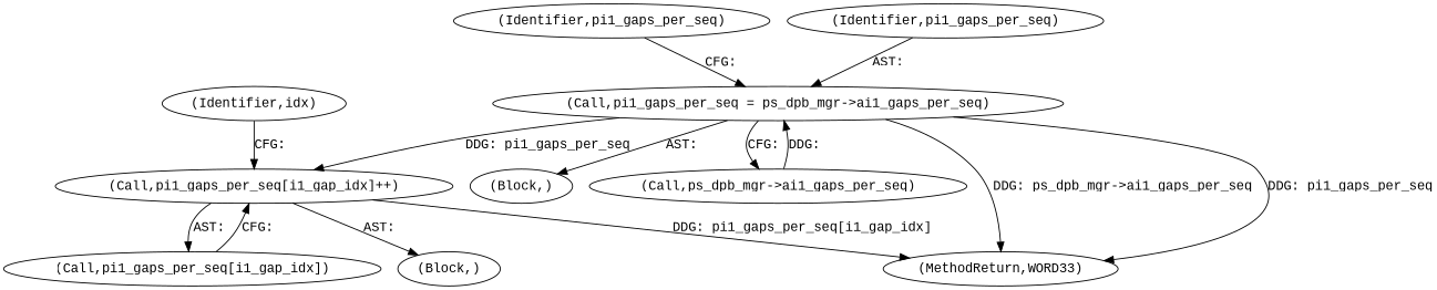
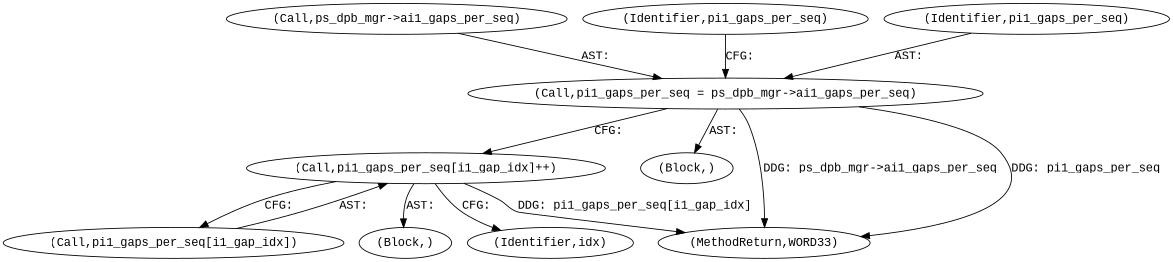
  digraph {
    fontname="Liberation Mono"
    node [fontname="Liberation Mono"]
    edge [fontname="Liberation Mono"]
    n1 [label="(Call,pi1_gaps_per_seq = ps_dpb_mgr->ai1_gaps_per_seq)"]
    n2 [label="(Call,pi1_gaps_per_seq[i1_gap_idx]++)"]
    n3 [label="(Block,)"]
    n4 [label="(Call,ps_dpb_mgr->ai1_gaps_per_seq)"]
    n5 [label="(MethodReturn,WORD33)"]
    n6 [label="(Call,pi1_gaps_per_seq[i1_gap_idx])"]
    n7 [label="(Block,)"]
    n8 [label="(Identifier,idx)"]
    n9 [label="(Identifier,pi1_gaps_per_seq)"]
    n10 [label="(Identifier,pi1_gaps_per_seq)"]
-   n1 -> n2 [label="DDG: pi1_gaps_per_seq"]
+   n1 -> n2 [label="CFG: "]
    n1 -> n3 [label="AST: "]
-   n1 -> n4 [label="CFG: "]
    n1 -> n5 [label="DDG: ps_dpb_mgr->ai1_gaps_per_seq"]
    n1 -> n5 [label="DDG: pi1_gaps_per_seq"]
    n2 -> n5 [label="DDG: pi1_gaps_per_seq[i1_gap_idx]"]
-   n2 -> n6 [label="AST: "]
+   n2 -> n6 [label="CFG: "]
    n2 -> n7 [label="AST: "]
-   n4 -> n1 [label="DDG: "]
-   n6 -> n2 [label="CFG: "]
-   n8 -> n2 [label="CFG: "]
+   n4 -> n1 [label="AST: "]
+   n6 -> n2 [label="AST: "]
+   n2 -> n8 [label="CFG: "]
    n9 -> n1 [label="CFG: "]
    n10 -> n1 [label="AST: "]
  }
